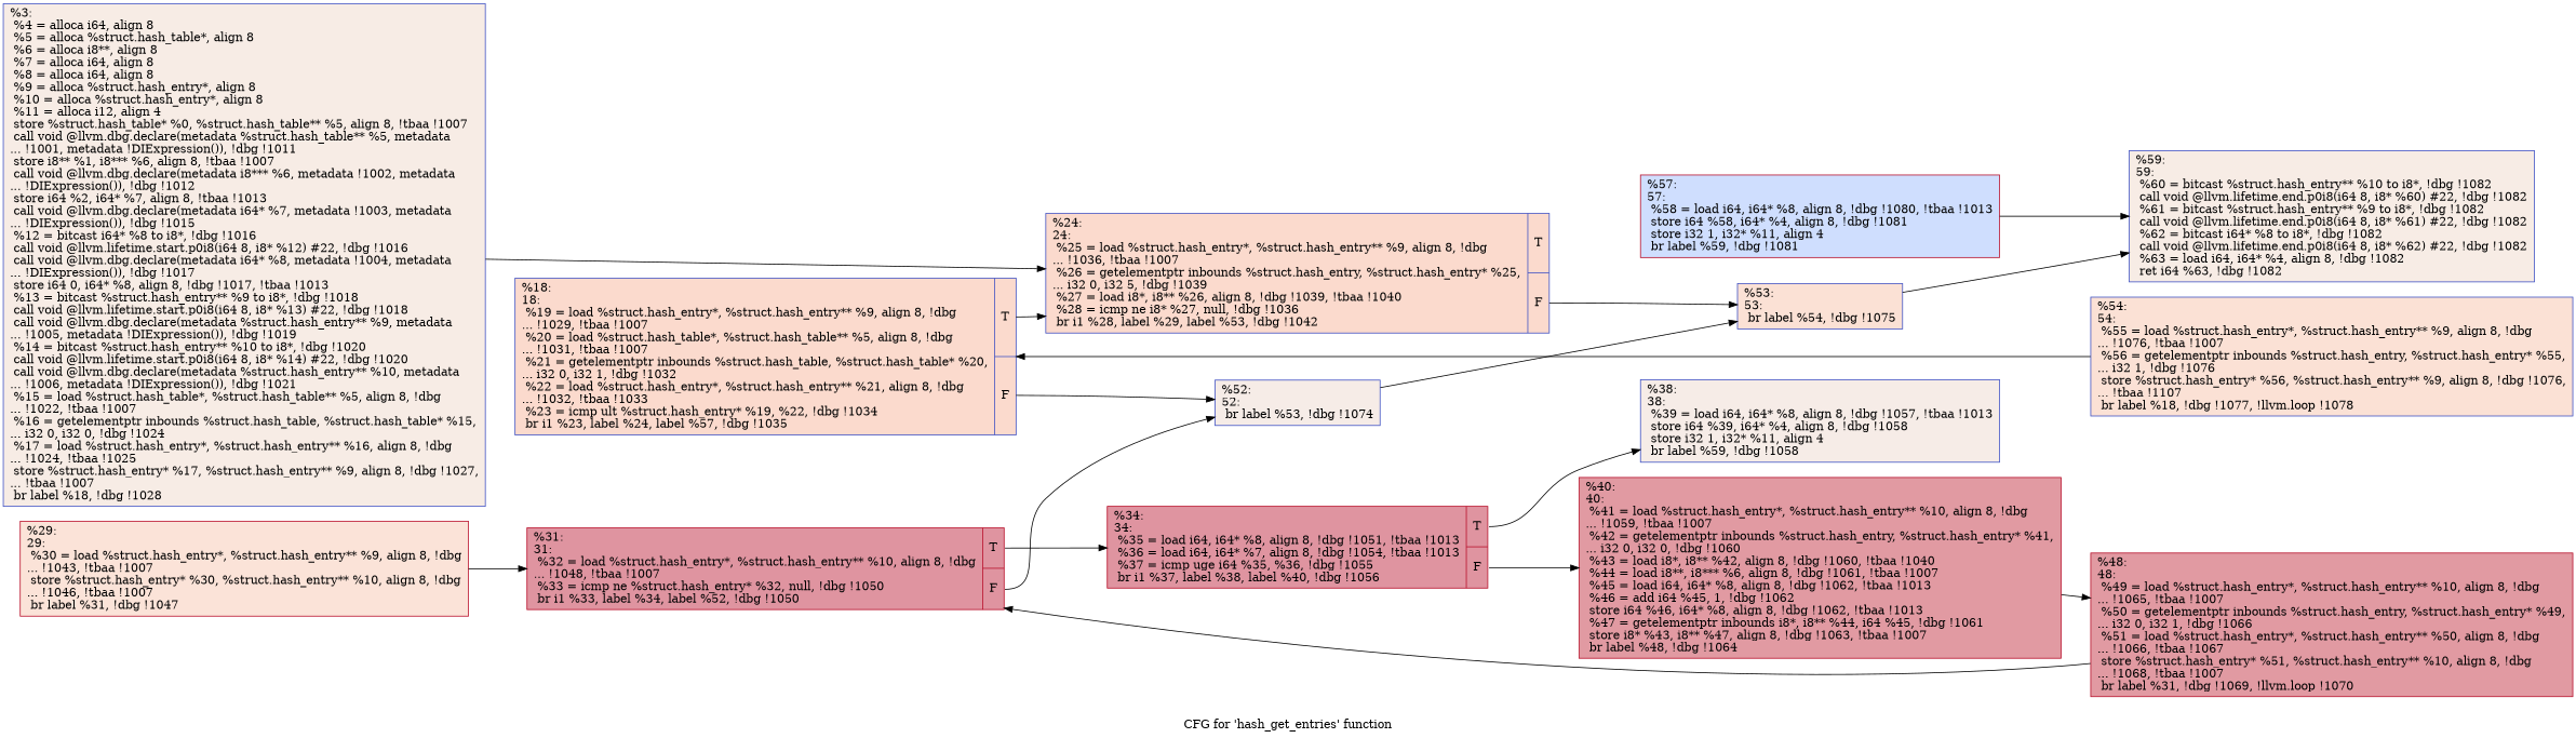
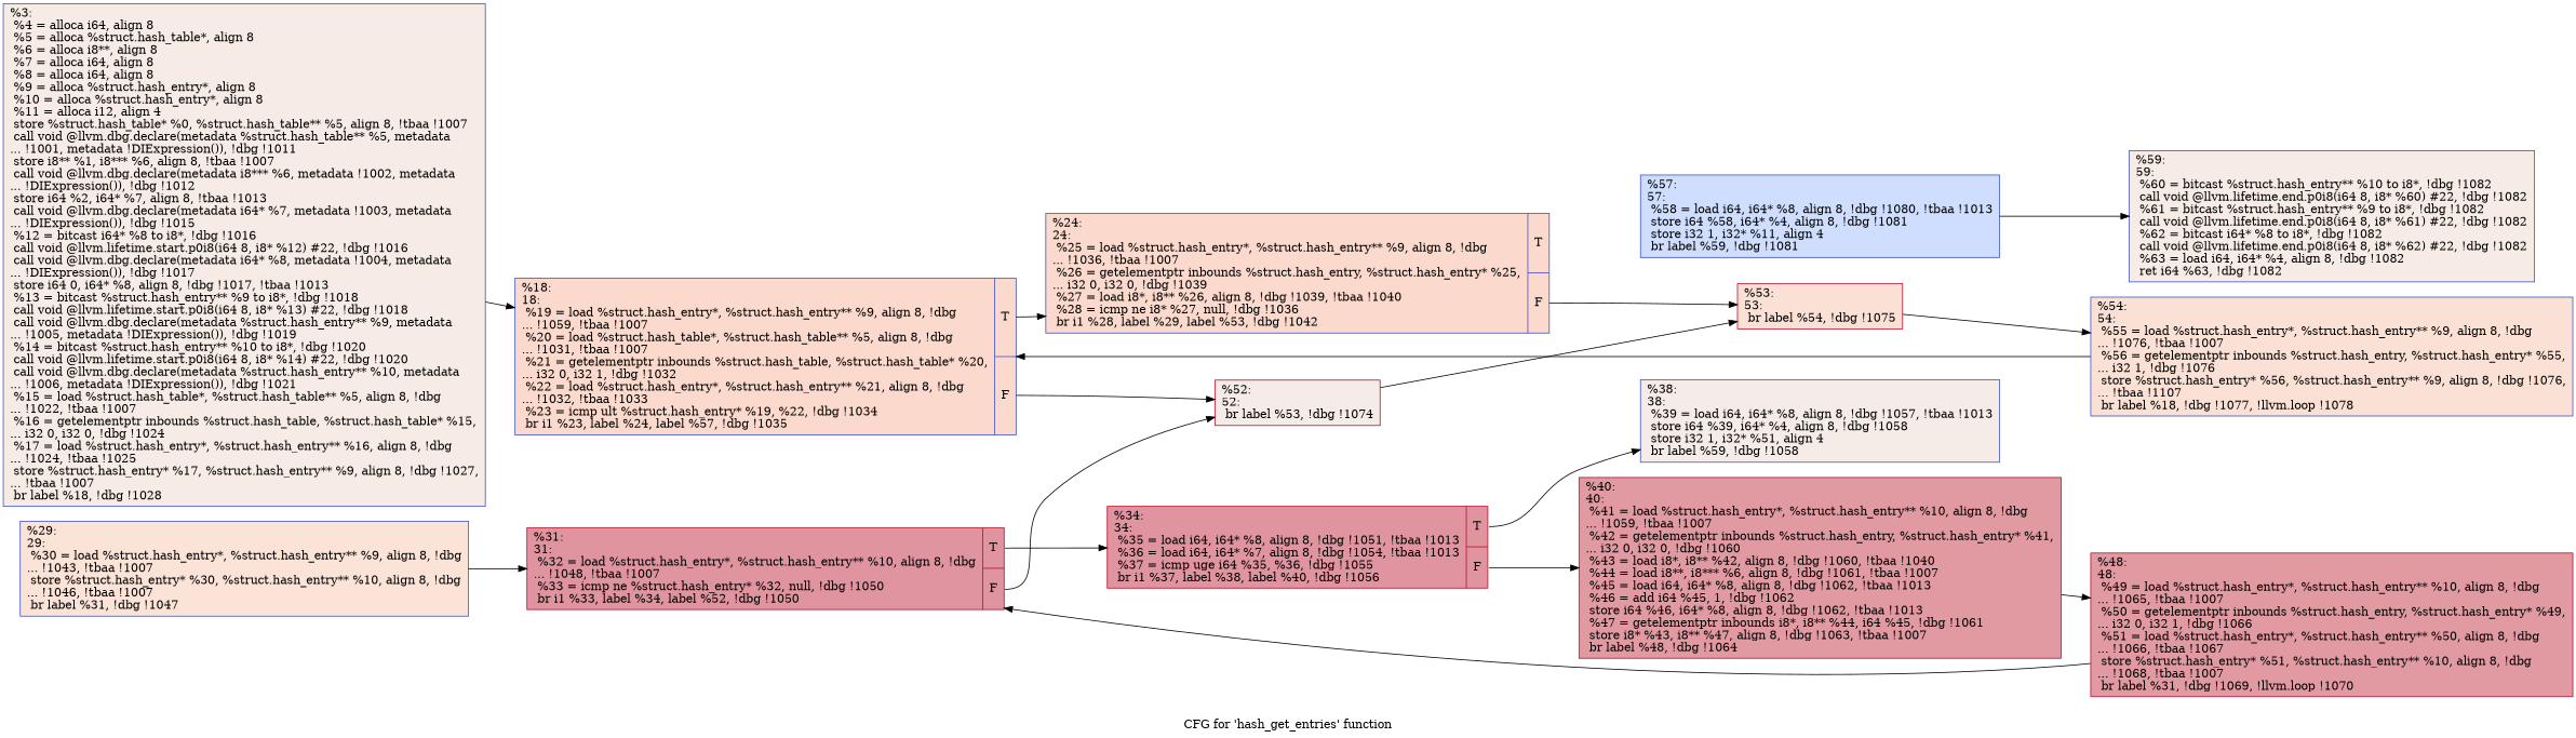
  digraph {
    label="CFG for 'hash_get_entries' function"
    rankdir=LR
    node [color="#3d50c3ff" fillcolor="#ecd3c570" shape=record style=filled]
    n1 [label="{%3:\l  %4 = alloca i64, align 8\l  %5 = alloca %struct.hash_table*, align 8\l  %6 = alloca i8**, align 8\l  %7 = alloca i64, align 8\l  %8 = alloca i64, align 8\l  %9 = alloca %struct.hash_entry*, align 8\l  %10 = alloca %struct.hash_entry*, align 8\l  %11 = alloca i12, align 4\l  store %struct.hash_table* %0, %struct.hash_table** %5, align 8, !tbaa !1007\l  call void @llvm.dbg.declare(metadata %struct.hash_table** %5, metadata\l... !1001, metadata !DIExpression()), !dbg !1011\l  store i8** %1, i8*** %6, align 8, !tbaa !1007\l  call void @llvm.dbg.declare(metadata i8*** %6, metadata !1002, metadata\l... !DIExpression()), !dbg !1012\l  store i64 %2, i64* %7, align 8, !tbaa !1013\l  call void @llvm.dbg.declare(metadata i64* %7, metadata !1003, metadata\l... !DIExpression()), !dbg !1015\l  %12 = bitcast i64* %8 to i8*, !dbg !1016\l  call void @llvm.lifetime.start.p0i8(i64 8, i8* %12) #22, !dbg !1016\l  call void @llvm.dbg.declare(metadata i64* %8, metadata !1004, metadata\l... !DIExpression()), !dbg !1017\l  store i64 0, i64* %8, align 8, !dbg !1017, !tbaa !1013\l  %13 = bitcast %struct.hash_entry** %9 to i8*, !dbg !1018\l  call void @llvm.lifetime.start.p0i8(i64 8, i8* %13) #22, !dbg !1018\l  call void @llvm.dbg.declare(metadata %struct.hash_entry** %9, metadata\l... !1005, metadata !DIExpression()), !dbg !1019\l  %14 = bitcast %struct.hash_entry** %10 to i8*, !dbg !1020\l  call void @llvm.lifetime.start.p0i8(i64 8, i8* %14) #22, !dbg !1020\l  call void @llvm.dbg.declare(metadata %struct.hash_entry** %10, metadata\l... !1006, metadata !DIExpression()), !dbg !1021\l  %15 = load %struct.hash_table*, %struct.hash_table** %5, align 8, !dbg\l... !1022, !tbaa !1007\l  %16 = getelementptr inbounds %struct.hash_table, %struct.hash_table* %15,\l... i32 0, i32 0, !dbg !1024\l  %17 = load %struct.hash_entry*, %struct.hash_entry** %16, align 8, !dbg\l... !1024, !tbaa !1025\l  store %struct.hash_entry* %17, %struct.hash_entry** %9, align 8, !dbg !1027,\l... !tbaa !1007\l  br label %18, !dbg !1028\l}"]
-   n2 [fillcolor="#f7ac8e70" label="{%18:\l18:                                               \l  %19 = load %struct.hash_entry*, %struct.hash_entry** %9, align 8, !dbg\l... !1029, !tbaa !1007\l  %20 = load %struct.hash_table*, %struct.hash_table** %5, align 8, !dbg\l... !1031, !tbaa !1007\l  %21 = getelementptr inbounds %struct.hash_table, %struct.hash_table* %20,\l... i32 0, i32 1, !dbg !1032\l  %22 = load %struct.hash_entry*, %struct.hash_entry** %21, align 8, !dbg\l... !1032, !tbaa !1033\l  %23 = icmp ult %struct.hash_entry* %19, %22, !dbg !1034\l  br i1 %23, label %24, label %57, !dbg !1035\l|{<s0>T|<s1>F}}"]
-   n3 [fillcolor="#f7ac8e70" label="{%24:\l24:                                               \l  %25 = load %struct.hash_entry*, %struct.hash_entry** %9, align 8, !dbg\l... !1036, !tbaa !1007\l  %26 = getelementptr inbounds %struct.hash_entry, %struct.hash_entry* %25,\l... i32 0, i32 5, !dbg !1039\l  %27 = load i8*, i8** %26, align 8, !dbg !1039, !tbaa !1040\l  %28 = icmp ne i8* %27, null, !dbg !1036\l  br i1 %28, label %29, label %53, !dbg !1042\l|{<s0>T|<s1>F}}"]
-   n4 [fillcolor="#ead5c970" label="{%52:\l52:                                               \l  br label %53, !dbg !1074\l}"]
-   n5 [fillcolor="#f7bca170" label="{%53:\l53:                                               \l  br label %54, !dbg !1075\l}"]
-   n6 [color="#b70d28ff" fillcolor="#93b5fe70" label="{%57:\l57:                                               \l  %58 = load i64, i64* %8, align 8, !dbg !1080, !tbaa !1013\l  store i64 %58, i64* %4, align 8, !dbg !1081\l  store i32 1, i32* %11, align 4\l  br label %59, !dbg !1081\l}"]
+   n2 [fillcolor="#f7ac8e70" label="{%18:\l18:                                               \l  %19 = load %struct.hash_entry*, %struct.hash_entry** %9, align 8, !dbg\l... !1059, !tbaa !1007\l  %20 = load %struct.hash_table*, %struct.hash_table** %5, align 8, !dbg\l... !1031, !tbaa !1007\l  %21 = getelementptr inbounds %struct.hash_table, %struct.hash_table* %20,\l... i32 0, i32 1, !dbg !1032\l  %22 = load %struct.hash_entry*, %struct.hash_entry** %21, align 8, !dbg\l... !1032, !tbaa !1033\l  %23 = icmp ult %struct.hash_entry* %19, %22, !dbg !1034\l  br i1 %23, label %24, label %57, !dbg !1035\l|{<s0>T|<s1>F}}"]
+   n3 [fillcolor="#f7ac8e70" label="{%24:\l24:                                               \l  %25 = load %struct.hash_entry*, %struct.hash_entry** %9, align 8, !dbg\l... !1036, !tbaa !1007\l  %26 = getelementptr inbounds %struct.hash_entry, %struct.hash_entry* %25,\l... i32 0, i32 0, !dbg !1039\l  %27 = load i8*, i8** %26, align 8, !dbg !1039, !tbaa !1040\l  %28 = icmp ne i8* %27, null, !dbg !1036\l  br i1 %28, label %29, label %53, !dbg !1042\l|{<s0>T|<s1>F}}"]
+   n4 [color="#b70d28ff" fillcolor="#ead5c970" label="{%52:\l52:                                               \l  br label %53, !dbg !1074\l}"]
+   n5 [color="#b70d28ff" fillcolor="#f7bca170" label="{%53:\l53:                                               \l  br label %54, !dbg !1075\l}"]
+   n6 [fillcolor="#93b5fe70" label="{%57:\l57:                                               \l  %58 = load i64, i64* %8, align 8, !dbg !1080, !tbaa !1013\l  store i64 %58, i64* %4, align 8, !dbg !1081\l  store i32 1, i32* %11, align 4\l  br label %59, !dbg !1081\l}"]
    n7 [label="{%59:\l59:                                               \l  %60 = bitcast %struct.hash_entry** %10 to i8*, !dbg !1082\l  call void @llvm.lifetime.end.p0i8(i64 8, i8* %60) #22, !dbg !1082\l  %61 = bitcast %struct.hash_entry** %9 to i8*, !dbg !1082\l  call void @llvm.lifetime.end.p0i8(i64 8, i8* %61) #22, !dbg !1082\l  %62 = bitcast i64* %8 to i8*, !dbg !1082\l  call void @llvm.lifetime.end.p0i8(i64 8, i8* %62) #22, !dbg !1082\l  %63 = load i64, i64* %4, align 8, !dbg !1082\l  ret i64 %63, !dbg !1082\l}"]
-   n8 [color="#b70d28ff" fillcolor="#f6bfa670" label="{%29:\l29:                                               \l  %30 = load %struct.hash_entry*, %struct.hash_entry** %9, align 8, !dbg\l... !1043, !tbaa !1007\l  store %struct.hash_entry* %30, %struct.hash_entry** %10, align 8, !dbg\l... !1046, !tbaa !1007\l  br label %31, !dbg !1047\l}"]
+   n8 [fillcolor="#f6bfa670" label="{%29:\l29:                                               \l  %30 = load %struct.hash_entry*, %struct.hash_entry** %9, align 8, !dbg\l... !1043, !tbaa !1007\l  store %struct.hash_entry* %30, %struct.hash_entry** %10, align 8, !dbg\l... !1046, !tbaa !1007\l  br label %31, !dbg !1047\l}"]
    n9 [color="#b70d28ff" fillcolor="#b70d2870" label="{%31:\l31:                                               \l  %32 = load %struct.hash_entry*, %struct.hash_entry** %10, align 8, !dbg\l... !1048, !tbaa !1007\l  %33 = icmp ne %struct.hash_entry* %32, null, !dbg !1050\l  br i1 %33, label %34, label %52, !dbg !1050\l|{<s0>T|<s1>F}}"]
    n10 [fillcolor="#f7bca170" label="{%54:\l54:                                               \l  %55 = load %struct.hash_entry*, %struct.hash_entry** %9, align 8, !dbg\l... !1076, !tbaa !1007\l  %56 = getelementptr inbounds %struct.hash_entry, %struct.hash_entry* %55,\l... i32 1, !dbg !1076\l  store %struct.hash_entry* %56, %struct.hash_entry** %9, align 8, !dbg !1076,\l... !tbaa !1107\l  br label %18, !dbg !1077, !llvm.loop !1078\l}"]
    n11 [color="#b70d28ff" fillcolor="#b70d2870" label="{%34:\l34:                                               \l  %35 = load i64, i64* %8, align 8, !dbg !1051, !tbaa !1013\l  %36 = load i64, i64* %7, align 8, !dbg !1054, !tbaa !1013\l  %37 = icmp uge i64 %35, %36, !dbg !1055\l  br i1 %37, label %38, label %40, !dbg !1056\l|{<s0>T|<s1>F}}"]
-   n12 [fillcolor="#ead5c970" label="{%38:\l38:                                               \l  %39 = load i64, i64* %8, align 8, !dbg !1057, !tbaa !1013\l  store i64 %39, i64* %4, align 8, !dbg !1058\l  store i32 1, i32* %11, align 4\l  br label %59, !dbg !1058\l}"]
+   n12 [fillcolor="#ead5c970" label="{%38:\l38:                                               \l  %39 = load i64, i64* %8, align 8, !dbg !1057, !tbaa !1013\l  store i64 %39, i64* %4, align 8, !dbg !1058\l  store i32 1, i32* %51, align 4\l  br label %59, !dbg !1058\l}"]
    n13 [color="#b70d28ff" fillcolor="#bb1b2c70" label="{%40:\l40:                                               \l  %41 = load %struct.hash_entry*, %struct.hash_entry** %10, align 8, !dbg\l... !1059, !tbaa !1007\l  %42 = getelementptr inbounds %struct.hash_entry, %struct.hash_entry* %41,\l... i32 0, i32 0, !dbg !1060\l  %43 = load i8*, i8** %42, align 8, !dbg !1060, !tbaa !1040\l  %44 = load i8**, i8*** %6, align 8, !dbg !1061, !tbaa !1007\l  %45 = load i64, i64* %8, align 8, !dbg !1062, !tbaa !1013\l  %46 = add i64 %45, 1, !dbg !1062\l  store i64 %46, i64* %8, align 8, !dbg !1062, !tbaa !1013\l  %47 = getelementptr inbounds i8*, i8** %44, i64 %45, !dbg !1061\l  store i8* %43, i8** %47, align 8, !dbg !1063, !tbaa !1007\l  br label %48, !dbg !1064\l}"]
    n14 [color="#b70d28ff" fillcolor="#bb1b2c70" label="{%48:\l48:                                               \l  %49 = load %struct.hash_entry*, %struct.hash_entry** %10, align 8, !dbg\l... !1065, !tbaa !1007\l  %50 = getelementptr inbounds %struct.hash_entry, %struct.hash_entry* %49,\l... i32 0, i32 1, !dbg !1066\l  %51 = load %struct.hash_entry*, %struct.hash_entry** %50, align 8, !dbg\l... !1066, !tbaa !1067\l  store %struct.hash_entry* %51, %struct.hash_entry** %10, align 8, !dbg\l... !1068, !tbaa !1007\l  br label %31, !dbg !1069, !llvm.loop !1070\l}"]
-   n1 -> n3
+   n1 -> n2
    n2 -> n3 [tailport=s0]
    n2 -> n4 [tailport=s1]
    n3 -> n5 [tailport=s1]
    n4 -> n5
-   n5 -> n7
+   n5 -> n10
    n6 -> n7
    n8 -> n9
    n9 -> n4 [tailport=s1]
    n9 -> n11 [tailport=s0]
    n10 -> n2
    n11 -> n12 [tailport=s0]
    n11 -> n13 [tailport=s1]
    n13 -> n14
    n14 -> n9
  }
